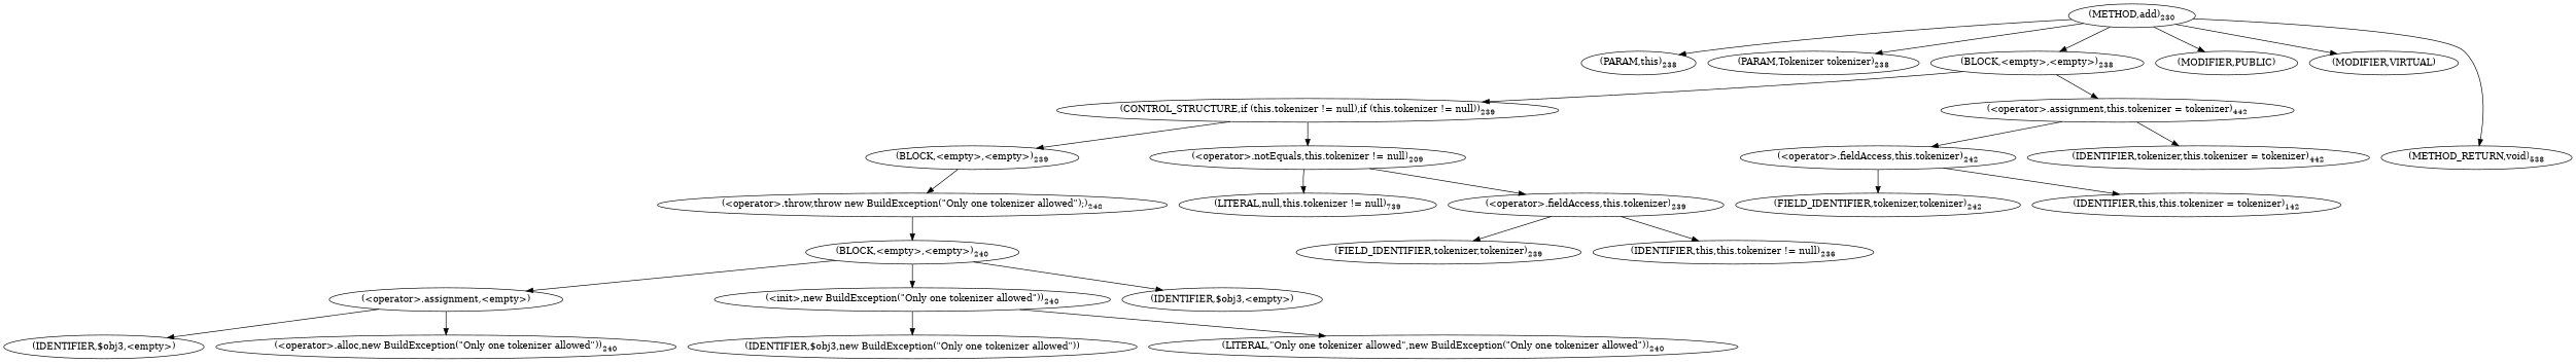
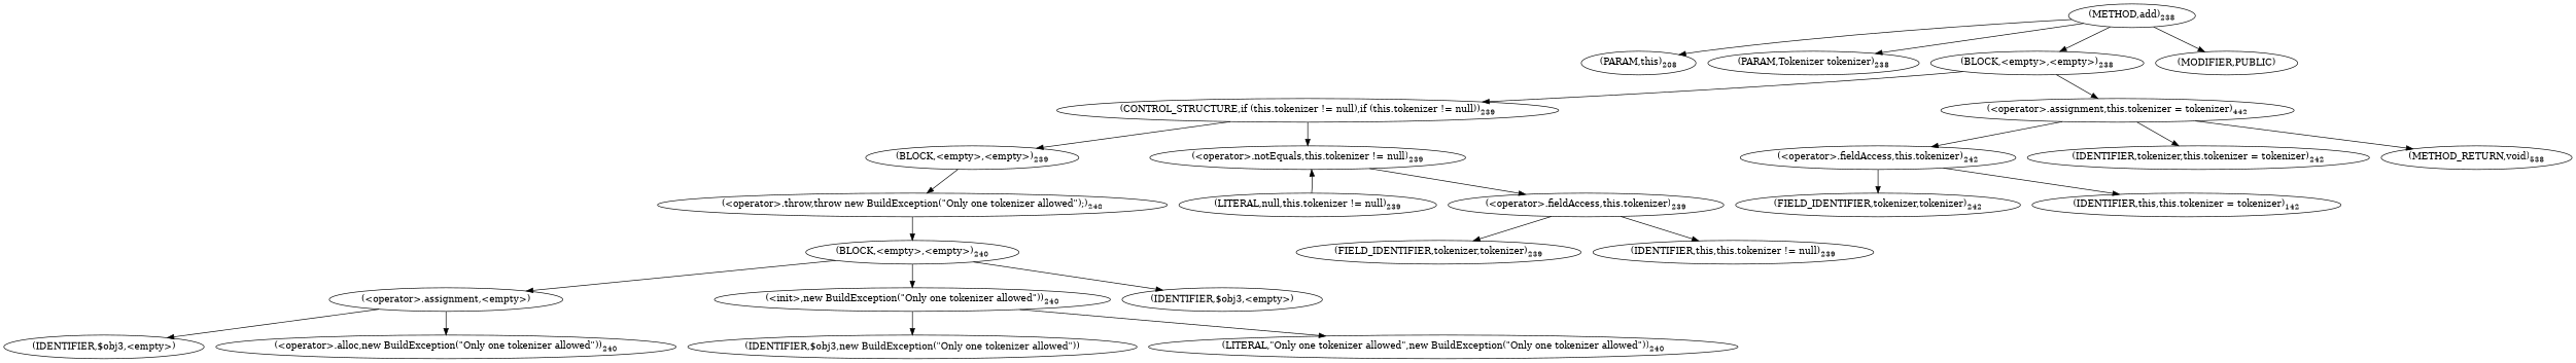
  digraph {
-   n1 [label=<(METHOD,add)<SUB>230</SUB>>]
-   n2 [label=<(PARAM,this)<SUB>238</SUB>>]
+   n1 [label=<(METHOD,add)<SUB>238</SUB>>]
+   n2 [label=<(PARAM,this)<SUB>208</SUB>>]
    n3 [label=<(PARAM,Tokenizer tokenizer)<SUB>238</SUB>>]
    n4 [label=<(BLOCK,&lt;empty&gt;,&lt;empty&gt;)<SUB>238</SUB>>]
    n5 [label=<(MODIFIER,PUBLIC)>]
-   n6 [label=<(MODIFIER,VIRTUAL)>]
    n7 [label=<(METHOD_RETURN,void)<SUB>538</SUB>>]
    n8 [label=<(CONTROL_STRUCTURE,if (this.tokenizer != null),if (this.tokenizer != null))<SUB>239</SUB>>]
    n9 [label=<(&lt;operator&gt;.assignment,this.tokenizer = tokenizer)<SUB>442</SUB>>]
-   n10 [label=<(&lt;operator&gt;.notEquals,this.tokenizer != null)<SUB>209</SUB>>]
+   n10 [label=<(&lt;operator&gt;.notEquals,this.tokenizer != null)<SUB>239</SUB>>]
    n11 [label=<(BLOCK,&lt;empty&gt;,&lt;empty&gt;)<SUB>239</SUB>>]
    n12 [label=<(&lt;operator&gt;.fieldAccess,this.tokenizer)<SUB>242</SUB>>]
-   n13 [label=<(IDENTIFIER,tokenizer,this.tokenizer = tokenizer)<SUB>442</SUB>>]
+   n13 [label=<(IDENTIFIER,tokenizer,this.tokenizer = tokenizer)<SUB>242</SUB>>]
    n14 [label=<(&lt;operator&gt;.fieldAccess,this.tokenizer)<SUB>239</SUB>>]
-   n15 [label=<(LITERAL,null,this.tokenizer != null)<SUB>739</SUB>>]
+   n15 [label=<(LITERAL,null,this.tokenizer != null)<SUB>239</SUB>>]
    n16 [label=<(&lt;operator&gt;.throw,throw new BuildException(&quot;Only one tokenizer allowed&quot;);)<SUB>240</SUB>>]
-   n17 [label=<(IDENTIFIER,this,this.tokenizer != null)<SUB>236</SUB>>]
+   n17 [label=<(IDENTIFIER,this,this.tokenizer != null)<SUB>239</SUB>>]
    n18 [label=<(FIELD_IDENTIFIER,tokenizer,tokenizer)<SUB>239</SUB>>]
    n19 [label=<(BLOCK,&lt;empty&gt;,&lt;empty&gt;)<SUB>240</SUB>>]
    n20 [label=<(&lt;operator&gt;.assignment,&lt;empty&gt;)>]
    n21 [label=<(&lt;init&gt;,new BuildException(&quot;Only one tokenizer allowed&quot;))<SUB>240</SUB>>]
    n22 [label=<(IDENTIFIER,$obj3,&lt;empty&gt;)>]
    n23 [label=<(IDENTIFIER,$obj3,&lt;empty&gt;)>]
    n24 [label=<(&lt;operator&gt;.alloc,new BuildException(&quot;Only one tokenizer allowed&quot;))<SUB>240</SUB>>]
    n25 [label=<(IDENTIFIER,$obj3,new BuildException(&quot;Only one tokenizer allowed&quot;))>]
    n26 [label=<(LITERAL,&quot;Only one tokenizer allowed&quot;,new BuildException(&quot;Only one tokenizer allowed&quot;))<SUB>240</SUB>>]
    n27 [label=<(IDENTIFIER,this,this.tokenizer = tokenizer)<SUB>142</SUB>>]
    n28 [label=<(FIELD_IDENTIFIER,tokenizer,tokenizer)<SUB>242</SUB>>]
    n1 -> n2
    n1 -> n3
    n1 -> n4
    n1 -> n5
-   n1 -> n6
-   n1 -> n7
+   n9 -> n7
    n4 -> n8
    n4 -> n9
    n8 -> n10
    n8 -> n11
    n9 -> n12
    n9 -> n13
    n10 -> n14
-   n10 -> n15
+   n15 -> n10
    n11 -> n16
    n12 -> n27
    n12 -> n28
    n14 -> n17
    n14 -> n18
    n16 -> n19
    n19 -> n20
    n19 -> n21
    n19 -> n22
    n20 -> n23
    n20 -> n24
    n21 -> n25
    n21 -> n26
  }
